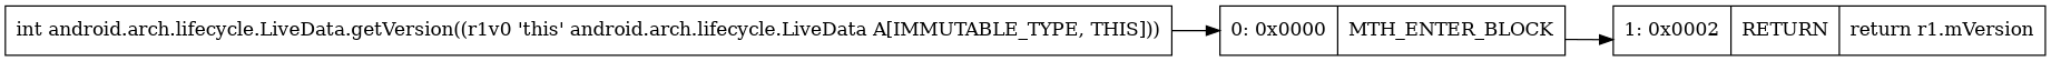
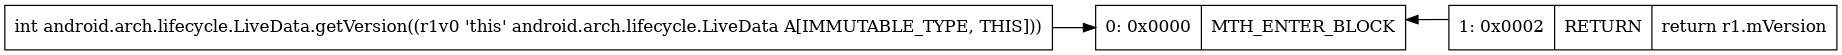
  digraph {
    rankdir=LR
    node [shape=record]
    n1 [label="{0\:\ 0x0000|MTH_ENTER_BLOCK\l}"]
    n2 [label="{1\:\ 0x0002|RETURN\l|return r1.mVersion\l}"]
    n3 [label="{int android.arch.lifecycle.LiveData.getVersion((r1v0 'this' android.arch.lifecycle.LiveData A[IMMUTABLE_TYPE, THIS])) }"]
-   n1 -> n2
+   n2 -> n1
    n3 -> n1
  }
